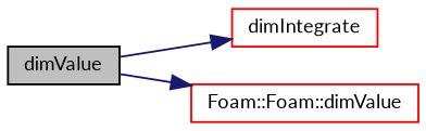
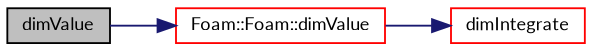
  digraph {
    fontname=Lato
    rankdir=LR
    node [color=red fontname=Lato fontsize=10 shape=record]
    edge [color=midnightblue fontname=Lato fontsize=10 labelfontname=FreeSans labelfontsize=10 style=solid]
    n1 [color=black fillcolor=grey75 fontcolor=black height=0.2 label=dimValue style=filled width=0.4]
    n2 [height=0.2 label=dimIntegrate width=0.4]
    n3 [height=0.2 label="Foam::Foam::dimValue" width=0.4]
-   n1 -> n2
+   n3 -> n2
    n1 -> n3
  }
